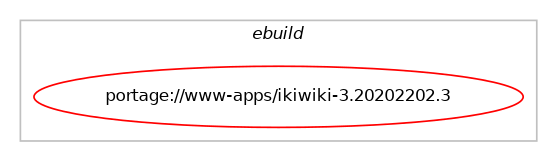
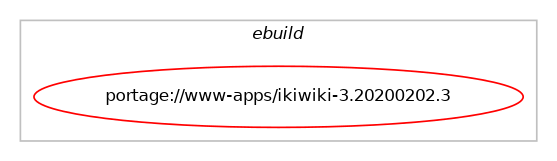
  digraph {
    compound=true
    concentrate=true
    fontname=Helvetica
    fontsize=10
    newrank=true
    rankdir=TB
    ranksep=1.5
-   n1 [color=red fontname=Helvetica fontsize=10 label="portage://www-apps/ikiwiki-3.20202202.3" width=4]
+   n1 [color=red fontname=Helvetica fontsize=10 label="portage://www-apps/ikiwiki-3.20200202.3" width=4]
    subgraph cluster_1 {
      color=gray
      label=<<i>ebuild</i>>
      n1
    }
    subgraph cluster_2 {
      color=gray
      label=<<i>dependencies</i>>
      subgraph cluster_3 {
        color=gray
        fillcolor="#eeeeee"
        label=<<i>compile</i>>
        style=filled
      }
      subgraph cluster_4 {
        color=gray
        fillcolor="#eeeeee"
        label=<<i>compile and run</i>>
        style=filled
      }
      subgraph cluster_5 {
        color=gray
        fillcolor="#eeeeee"
        label=<<i>run</i>>
        style=filled
      }
    }
    subgraph cluster_6 {
      color=gray
      label=<<i>candidates</i>>
      rank=same
    }
  }
